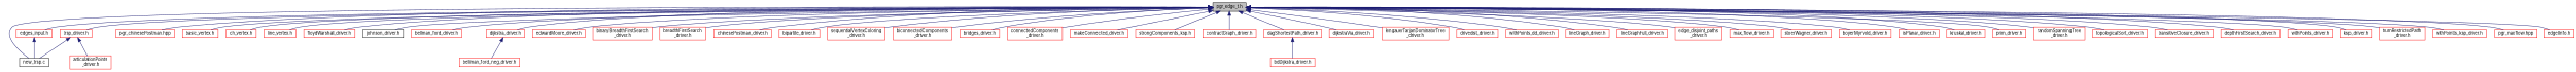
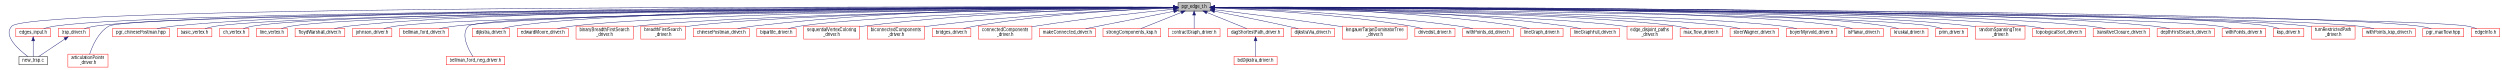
  digraph {
    fontname=Inter
    node [color=red fillcolor=white fontname=Inter fontsize=10 shape=record style=filled]
    edge [color=midnightblue dir=back fontname=Inter fontsize=10 labelfontname=Helvetica labelfontsize=10 style=solid]
    n1 [color=black fillcolor=grey75 fontcolor=black height=0.2 label="pgr_edge_t.h" width=0.4]
    n2 [color=black height=0.2 label="new_trsp.c" width=0.4]
    n3 [height=0.2 label="edges_input.h" width=0.4]
    n4 [height=0.2 label="pgr_chinesePostman.hpp" width=0.4]
    n5 [height=0.2 label="basic_vertex.h" width=0.4]
    n6 [height=0.2 label="ch_vertex.h" width=0.4]
    n7 [height=0.2 label="line_vertex.h" width=0.4]
    n8 [height=0.2 label="floydWarshall_driver.h" width=0.4]
-   n9 [color=black height=0.2 label="johnson_driver.h" width=0.4]
+   n9 [height=0.2 label="johnson_driver.h" width=0.4]
    n10 [height=0.2 label="bellman_ford_driver.h" width=0.4]
    n11 [height=0.2 label="bellman_ford_neg_driver.h" width=0.4]
    n12 [height=0.2 label="edwardMoore_driver.h" width=0.4]
    n13 [height=0.2 label="binaryBreadthFirstSearch\l_driver.h" width=0.4]
    n14 [height=0.2 label="breadthFirstSearch\l_driver.h" width=0.4]
    n15 [height=0.2 label="chinesePostman_driver.h" width=0.4]
    n16 [height=0.2 label="bipartite_driver.h" width=0.4]
    n17 [height=0.2 label="sequentialVertexColoring\l_driver.h" width=0.4]
    n18 [height=0.2 label="articulationPoints\l_driver.h" width=0.4]
    n19 [height=0.2 label="biconnectedComponents\l_driver.h" width=0.4]
    n20 [height=0.2 label="bridges_driver.h" width=0.4]
    n21 [height=0.2 label="connectedComponents\l_driver.h" width=0.4]
    n22 [height=0.2 label="makeConnected_driver.h" width=0.4]
    n23 [height=0.2 label="strongComponents_ksp.h" width=0.4]
    n24 [height=0.2 label="contractGraph_driver.h" width=0.4]
    n25 [height=0.2 label="dagShortestPath_driver.h" width=0.4]
    n26 [height=0.2 label="dijkstra_driver.h" width=0.4]
    n27 [height=0.2 label="dijkstraVia_driver.h" width=0.4]
    n28 [height=0.2 label="lengauerTarjanDominatorTree\l_driver.h" width=0.4]
    n29 [height=0.2 label="drivedist_driver.h" width=0.4]
    n30 [height=0.2 label="withPoints_dd_driver.h" width=0.4]
    n31 [height=0.2 label="lineGraph_driver.h" width=0.4]
    n32 [height=0.2 label="lineGraphFull_driver.h" width=0.4]
    n33 [height=0.2 label="edge_disjoint_paths\l_driver.h" width=0.4]
    n34 [height=0.2 label="max_flow_driver.h" width=0.4]
    n35 [height=0.2 label="stoerWagner_driver.h" width=0.4]
    n36 [height=0.2 label="boyerMyrvold_driver.h" width=0.4]
    n37 [height=0.2 label="isPlanar_driver.h" width=0.4]
    n38 [height=0.2 label="kruskal_driver.h" width=0.4]
    n39 [height=0.2 label="prim_driver.h" width=0.4]
    n40 [height=0.2 label="randomSpanningTree\l_driver.h" width=0.4]
    n41 [height=0.2 label="topologicalSort_driver.h" width=0.4]
    n42 [height=0.2 label="transitiveClosure_driver.h" width=0.4]
    n43 [height=0.2 label="depthFirstSearch_driver.h" width=0.4]
    n44 [height=0.2 label="trsp_driver.h" width=0.4]
    n45 [height=0.2 label="withPoints_driver.h" width=0.4]
    n46 [height=0.2 label="ksp_driver.h" width=0.4]
    n47 [height=0.2 label="turnRestrictedPath\l_driver.h" width=0.4]
    n48 [height=0.2 label="withPoints_ksp_driver.h" width=0.4]
    n49 [height=0.2 label="pgr_maxflow.hpp" width=0.4]
    n50 [height=0.2 label="edgeInfo.h" width=0.4]
    n51 [height=0.2 label="bdDijkstra_driver.h" width=0.4]
    n1 -> n2
    n1 -> n3
    n1 -> n4
    n1 -> n5
    n1 -> n6
    n1 -> n7
    n1 -> n8
    n1 -> n9
    n1 -> n10
-   n26 -> n11
+   n1 -> n11
    n1 -> n12
    n1 -> n13
    n1 -> n14
    n1 -> n15
    n1 -> n16
    n1 -> n17
-   n44 -> n18
+   n1 -> n18
    n1 -> n19
    n1 -> n20
    n1 -> n21
    n1 -> n22
    n1 -> n23
    n1 -> n24
    n1 -> n25
    n1 -> n26
    n1 -> n27
    n1 -> n28
    n1 -> n29
    n1 -> n30
    n1 -> n31
    n1 -> n32
    n1 -> n33
    n1 -> n34
    n1 -> n35
    n1 -> n36
    n1 -> n37
    n1 -> n38
    n1 -> n39
    n1 -> n40
    n1 -> n41
    n1 -> n42
    n1 -> n43
    n1 -> n44
    n1 -> n45
    n1 -> n46
    n1 -> n47
    n1 -> n48
    n1 -> n49
    n1 -> n50
    n3 -> n2
    n25 -> n51
    n44 -> n2
  }
